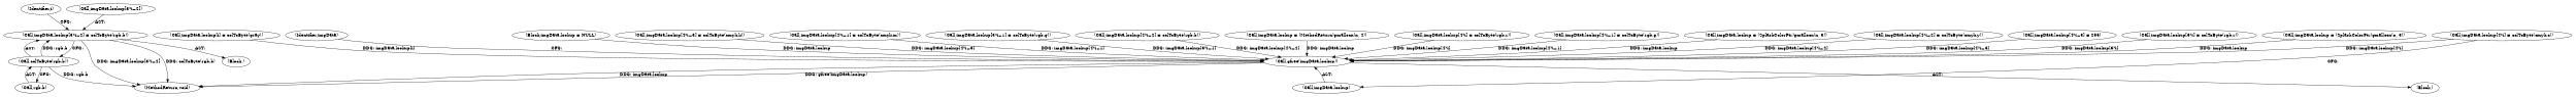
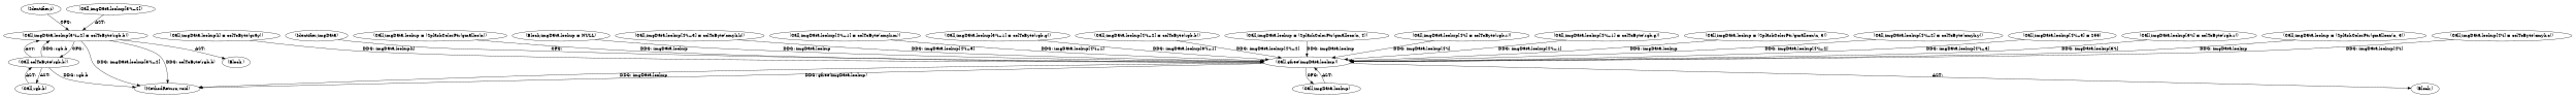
  digraph {
    n1 [label="(Call,imgData.lookup[3*i+2] = colToByte(rgb.b))"]
    n2 [label="(Call,colToByte(rgb.b))"]
    n3 [label="(Block,)"]
    n4 [label="(MethodReturn,void)"]
    n5 [label="(Call,rgb.b)"]
    n6 [label="(Call,gfree(imgData.lookup))"]
    n7 [label="(Call,imgData.lookup)"]
    n8 [label="(Block,)"]
    n9 [label="(Call,imgData.lookup = (SplashColorPtr)gmallocn(n, 3))"]
    n10 [label="(Call,imgData.lookup[4*i+2] = colToByte(cmyk.y))"]
    n11 [label="(Call,imgData.lookup[4*i+3] = 255)"]
    n12 [label="(Call,imgData.lookup[3*i] = colToByte(rgb.r))"]
    n13 [label="(Call,imgData.lookup = (SplashColorPtr)gmallocn(n, 3))"]
    n14 [label="(Call,imgData.lookup[i] = colToByte(gray))"]
    n15 [label="(Identifier,imgData)"]
+   n16 [label="(Call,imgData.lookup = (SplashColorPtr)gmalloc(n))"]
    n17 [label="(Identifier,i)"]
    n18 [label="(Block,imgData.lookup = NULL)"]
    n19 [label="(Call,imgData.lookup[4*i+3] = colToByte(cmyk.k))"]
    n20 [label="(Call,imgData.lookup[4*i+1] = colToByte(cmyk.m))"]
    n21 [label="(Call,imgData.lookup[3*i+1] = colToByte(rgb.g))"]
    n22 [label="(Call,imgData.lookup[4*i+2] = colToByte(rgb.b))"]
-   n23 [label="(Call,imgData.lookup = (MethodReturn)gmallocn(n, 4))"]
+   n23 [label="(Call,imgData.lookup = (SplashColorPtr)gmallocn(n, 4))"]
    n24 [label="(Call,imgData.lookup[4*i] = colToByte(rgb.r))"]
    n25 [label="(Call,imgData.lookup[3*i+2])"]
    n26 [label="(Call,imgData.lookup[4*i+1] = colToByte(rgb.g))"]
    n27 [label="(Call,imgData.lookup[4*i] = colToByte(cmyk.c))"]
    n1 -> n2 [label="CFG: "]
    n1 -> n3 [label="AST: "]
    n1 -> n4 [label="DDG: imgData.lookup[3*i+2]"]
    n1 -> n4 [label="DDG: colToByte(rgb.b)"]
    n2 -> n1 [label="AST: "]
    n2 -> n1 [label="DDG: rgb.b"]
    n2 -> n4 [label="DDG: rgb.b"]
-   n2 -> n5 [label="CFG: "]
+   n2 -> n5 [label="AST: "]
    n5 -> n2 [label="AST: "]
    n6 -> n4 [label="DDG: gfree(imgData.lookup)"]
    n6 -> n4 [label="DDG: imgData.lookup"]
-   n27 -> n7 [label="CFG: "]
+   n6 -> n7 [label="CFG: "]
    n6 -> n8 [label="AST: "]
    n7 -> n6 [label="AST: "]
    n9 -> n6 [label="DDG: imgData.lookup"]
    n10 -> n6 [label="DDG: imgData.lookup[4*i+2]"]
    n11 -> n6 [label="DDG: imgData.lookup[4*i+3]"]
    n12 -> n6 [label="DDG: imgData.lookup[3*i]"]
    n13 -> n6 [label="DDG: imgData.lookup"]
    n14 -> n6 [label="DDG: imgData.lookup[i]"]
    n15 -> n6 [label="CFG: "]
+   n16 -> n6 [label="DDG: imgData.lookup"]
    n17 -> n1 [label="CFG: "]
    n18 -> n6 [label="DDG: imgData.lookup"]
    n19 -> n6 [label="DDG: imgData.lookup[4*i+3]"]
    n20 -> n6 [label="DDG: imgData.lookup[4*i+1]"]
    n21 -> n6 [label="DDG: imgData.lookup[3*i+1]"]
    n22 -> n6 [label="DDG: imgData.lookup[4*i+2]"]
    n23 -> n6 [label="DDG: imgData.lookup"]
    n24 -> n6 [label="DDG: imgData.lookup[4*i]"]
    n25 -> n1 [label="AST: "]
    n26 -> n6 [label="DDG: imgData.lookup[4*i+1]"]
    n27 -> n6 [label="DDG: imgData.lookup[4*i]"]
  }
